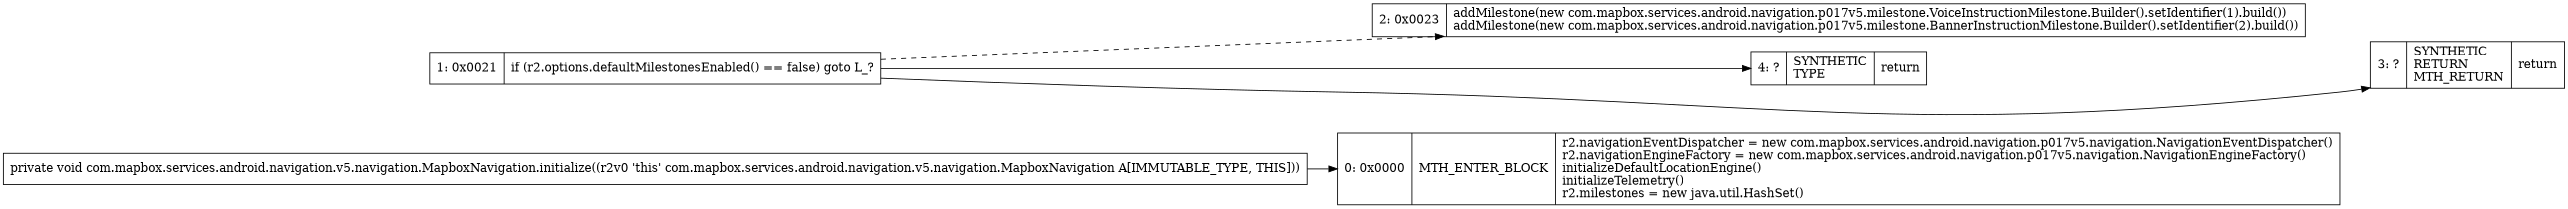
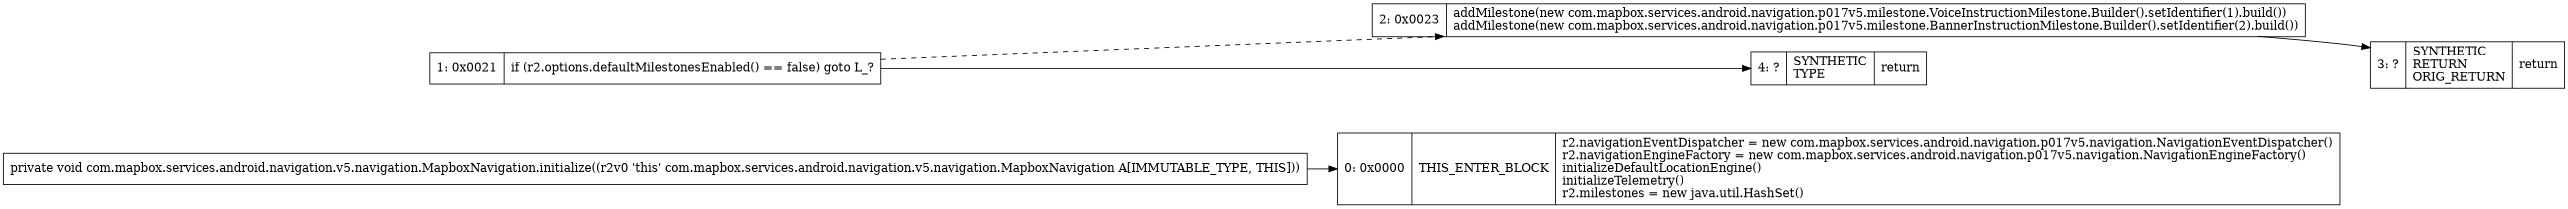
  digraph {
    rankdir=LR
    node [shape=record]
-   n1 [label="{0\:\ 0x0000|MTH_ENTER_BLOCK\l|r2.navigationEventDispatcher = new com.mapbox.services.android.navigation.p017v5.navigation.NavigationEventDispatcher()\lr2.navigationEngineFactory = new com.mapbox.services.android.navigation.p017v5.navigation.NavigationEngineFactory()\linitializeDefaultLocationEngine()\linitializeTelemetry()\lr2.milestones = new java.util.HashSet()\l}"]
+   n1 [label="{0\:\ 0x0000|THIS_ENTER_BLOCK\l|r2.navigationEventDispatcher = new com.mapbox.services.android.navigation.p017v5.navigation.NavigationEventDispatcher()\lr2.navigationEngineFactory = new com.mapbox.services.android.navigation.p017v5.navigation.NavigationEngineFactory()\linitializeDefaultLocationEngine()\linitializeTelemetry()\lr2.milestones = new java.util.HashSet()\l}"]
    n2 [label="{1\:\ 0x0021|if (r2.options.defaultMilestonesEnabled() == false) goto L_?\l}"]
    n3 [label="{2\:\ 0x0023|addMilestone(new com.mapbox.services.android.navigation.p017v5.milestone.VoiceInstructionMilestone.Builder().setIdentifier(1).build())\laddMilestone(new com.mapbox.services.android.navigation.p017v5.milestone.BannerInstructionMilestone.Builder().setIdentifier(2).build())\l}"]
    n4 [label="{4\:\ ?|SYNTHETIC\lTYPE\l|return\l}"]
-   n5 [label="{3\:\ ?|SYNTHETIC\lRETURN\lMTH_RETURN\l|return\l}"]
+   n5 [label="{3\:\ ?|SYNTHETIC\lRETURN\lORIG_RETURN\l|return\l}"]
    n6 [label="{private void com.mapbox.services.android.navigation.v5.navigation.MapboxNavigation.initialize((r2v0 'this' com.mapbox.services.android.navigation.v5.navigation.MapboxNavigation A[IMMUTABLE_TYPE, THIS])) }"]
    n2 -> n3 [style=dashed]
    n2 -> n4
-   n2 -> n5
+   n3 -> n5
    n6 -> n1
  }
